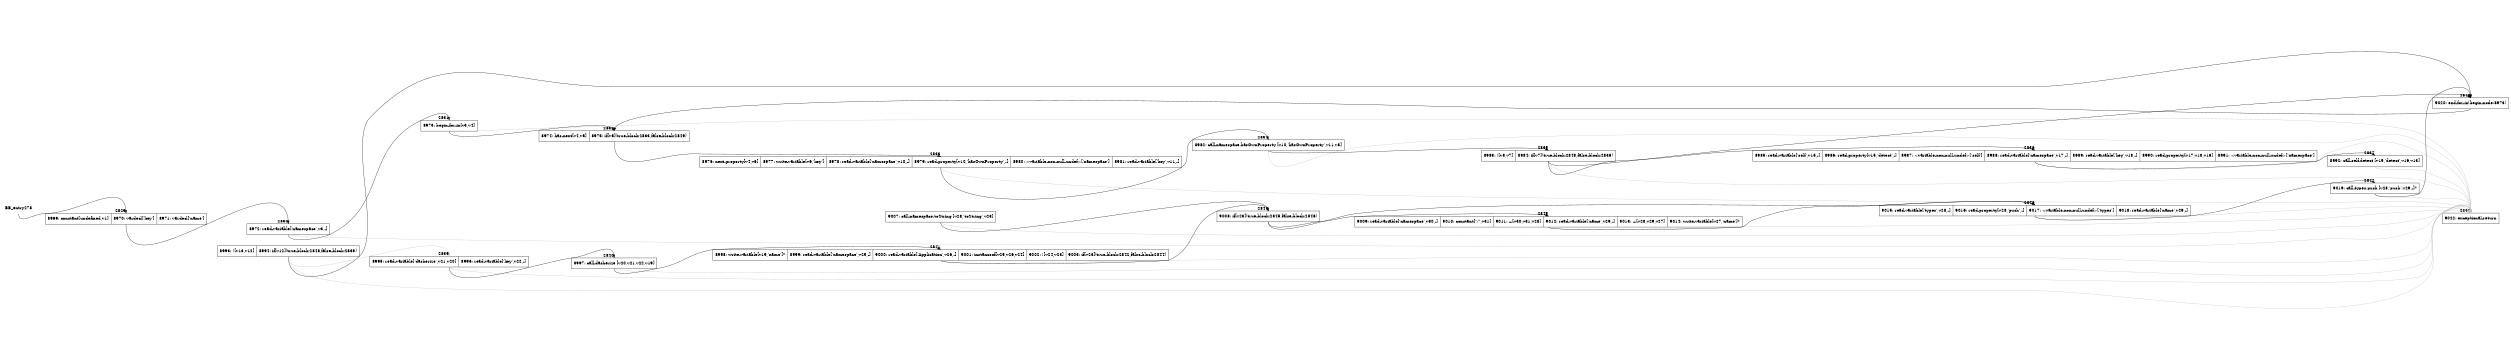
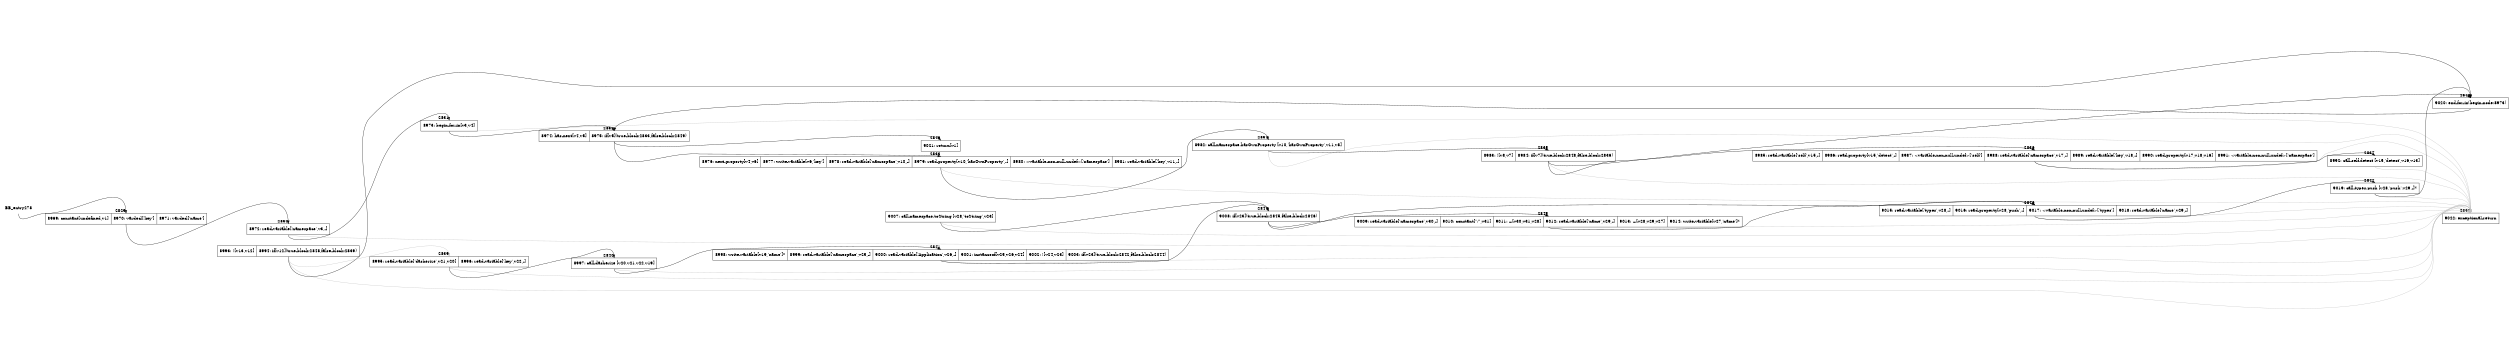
  digraph {
    rankdir=LR
    node [shape=record]
    edge [headport=n tailport=s]
    n1 [label=BB_entry278 shape=none]
    n2 [label="{8969: constant[undefined,v1]|8970: vardecl['key']|8971: vardecl['name']}"]
    n3 [label="{8972: read-variable['namespace',v3,-]}"]
    n4 [label="{8973: begin-for-in[v3,v4]}"]
    n5 [label="{9022: exceptional-return}"]
    n6 [label="{8974: has-next[v4,v5]|8975: if[v5](true-block:2833,false-block:2849)}"]
    n7 [label="{8976: next-property[v4,v6]|8977: write-variable[v6,'key']|8978: read-variable['namespace',v10,-]|8979: read-property[v10,'hasOwnProperty',-]|8980: \<variable-non-null-undef\>['namespace']|8981: read-variable['key',v11,-]}"]
+   n8 [label="{9021: return[v1]}"]
    n9 [label="{8982: call-namespace.hasOwnProperty [v10,'hasOwnProperty',v11,v8]}"]
    n10 [label="{8983: ![v8,v7]|8984: if[v7](true-block:2848,false-block:2836)}"]
    n11 [label="{9020: end-for-in(begin-node:8973)}"]
    n12 [label="{8985: read-variable['self',v15,-]|8986: read-property[v15,'detect',-]|8987: \<variable-non-null-undef\>['self']|8988: read-variable['namespace',v17,-]|8989: read-variable['key',v18,-]|8990: read-property[v17,v18,v16]|8991: \<variable-non-null-undef\>['namespace']}"]
    n13 [label="{8992: call-self.detect [v15,'detect',v16,v13]}"]
    n14 [label="{8993: ![v13,v12]|8994: if[v12](true-block:2848,false-block:2839)}"]
    n15 [label="{8995: read-variable['dasherize',v21,v20]|8996: read-variable['key',v22,-]}"]
    n16 [label="{8997: call-dasherize [v20,v21,v22,v19]}"]
    n17 [label="{8998: write-variable[v19,'name']*|8999: read-variable['namespace',v25,-]|9000: read-variable['Application',v26,-]|9001: instanceof[v25,v26,v24]|9002: ![v24,v23]|9003: if[v23](true-block:2842,false-block:2844)}"]
    n18 [label="{9008: if[v23](true-block:2845,false-block:2846)}"]
    n19 [label="{9009: read-variable['namespace',v30,-]|9010: constant[\"/\",v31]|9011: +[v30,v31,v28]|9012: read-variable['name',v29,-]|9013: +[v28,v29,v27]|9014: write-variable[v27,'name']*}"]
    n20 [label="{9015: read-variable['types',v28,-]|9016: read-property[v28,'push',-]|9017: \<variable-non-null-undef\>['types']|9018: read-variable['name',v29,-]}"]
    n21 [label="{9019: call-types.push [v28,'push',v29,-]*}"]
    n22 [label="{9007: call-namespace.toString [v28,'toString',v23]}"]
    n1 -> n2 [headlabel="    2829"]
    n2 -> n3 [headlabel="      2830"]
    n3 -> n4 [headlabel="      2831"]
    n3 -> n5 [color=gray headlabel="      2850"]
    n4 -> n5 [color=gray]
    n4 -> n6 [headlabel="      2832"]
    n6 -> n7 [headlabel="      2833"]
+   n6 -> n8 [headlabel="      2849"]
    n7 -> n5 [color=gray]
    n7 -> n9 [headlabel="      2834"]
    n9 -> n5 [color=gray]
    n9 -> n10 [headlabel="      2835"]
    n10 -> n5 [color=gray]
    n10 -> n11 [headlabel="      2848"]
    n10 -> n12 [headlabel="      2836"]
    n11 -> n6
    n12 -> n5 [color=gray]
    n12 -> n13 [headlabel="      2837"]
    n13 -> n5 [color=gray]
    n14 -> n5 [color=gray]
    n14 -> n11
    n14 -> n15 [color=gray headlabel="      2839"]
    n15 -> n5 [color=gray]
    n15 -> n16 [headlabel="      2840"]
    n16 -> n5 [color=gray]
    n16 -> n17 [headlabel="      2841"]
    n17 -> n5 [color=gray]
    n17 -> n18 [headlabel="      2844"]
    n18 -> n19 [headlabel="      2845"]
    n18 -> n20 [headlabel="      2846"]
    n19 -> n5 [color=gray]
    n19 -> n20
    n20 -> n5 [color=gray]
    n20 -> n21 [headlabel="      2847"]
    n21 -> n5 [color=gray]
    n21 -> n11
    n22 -> n5 [color=gray]
    n22 -> n18
  }
